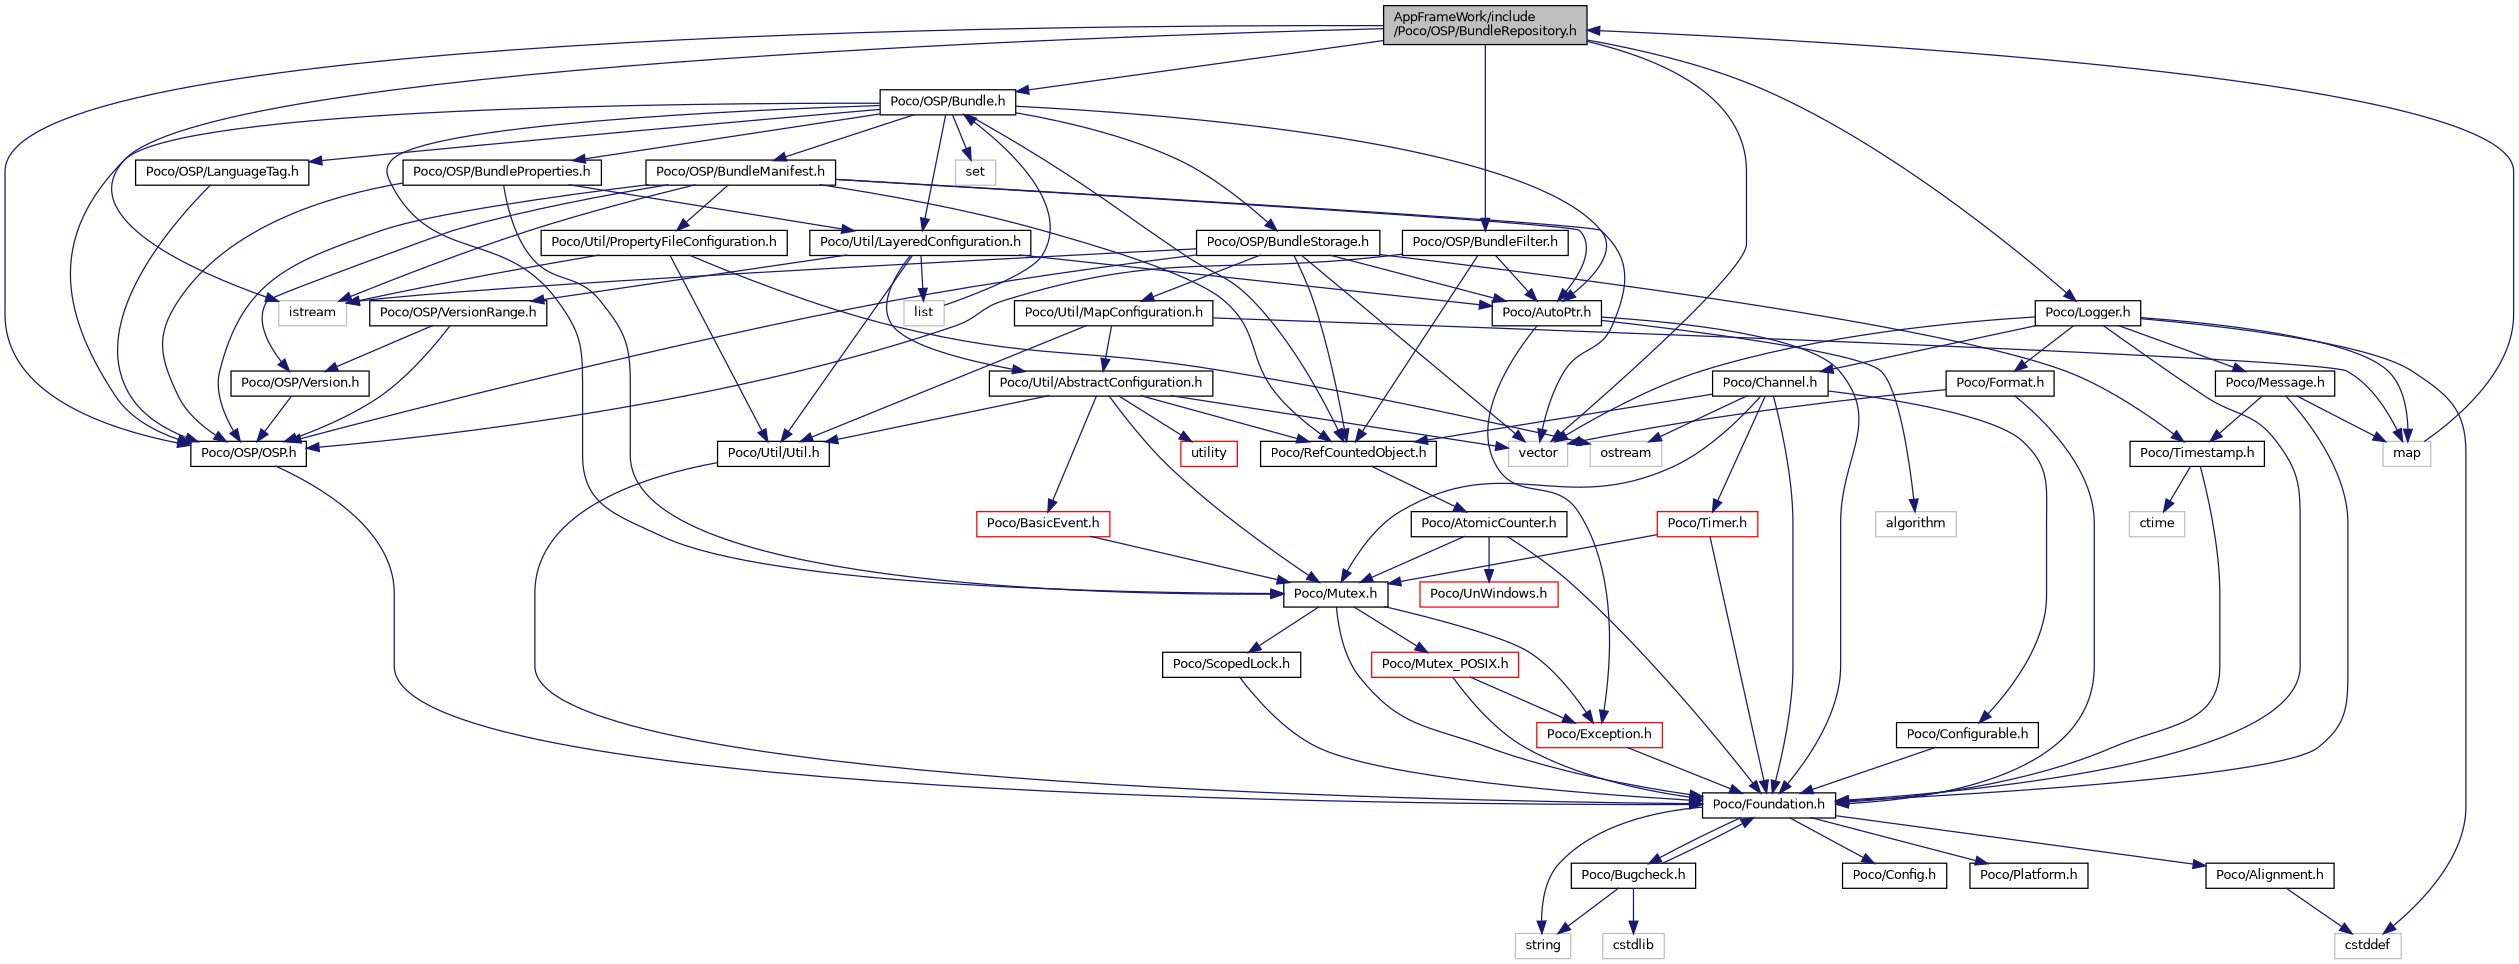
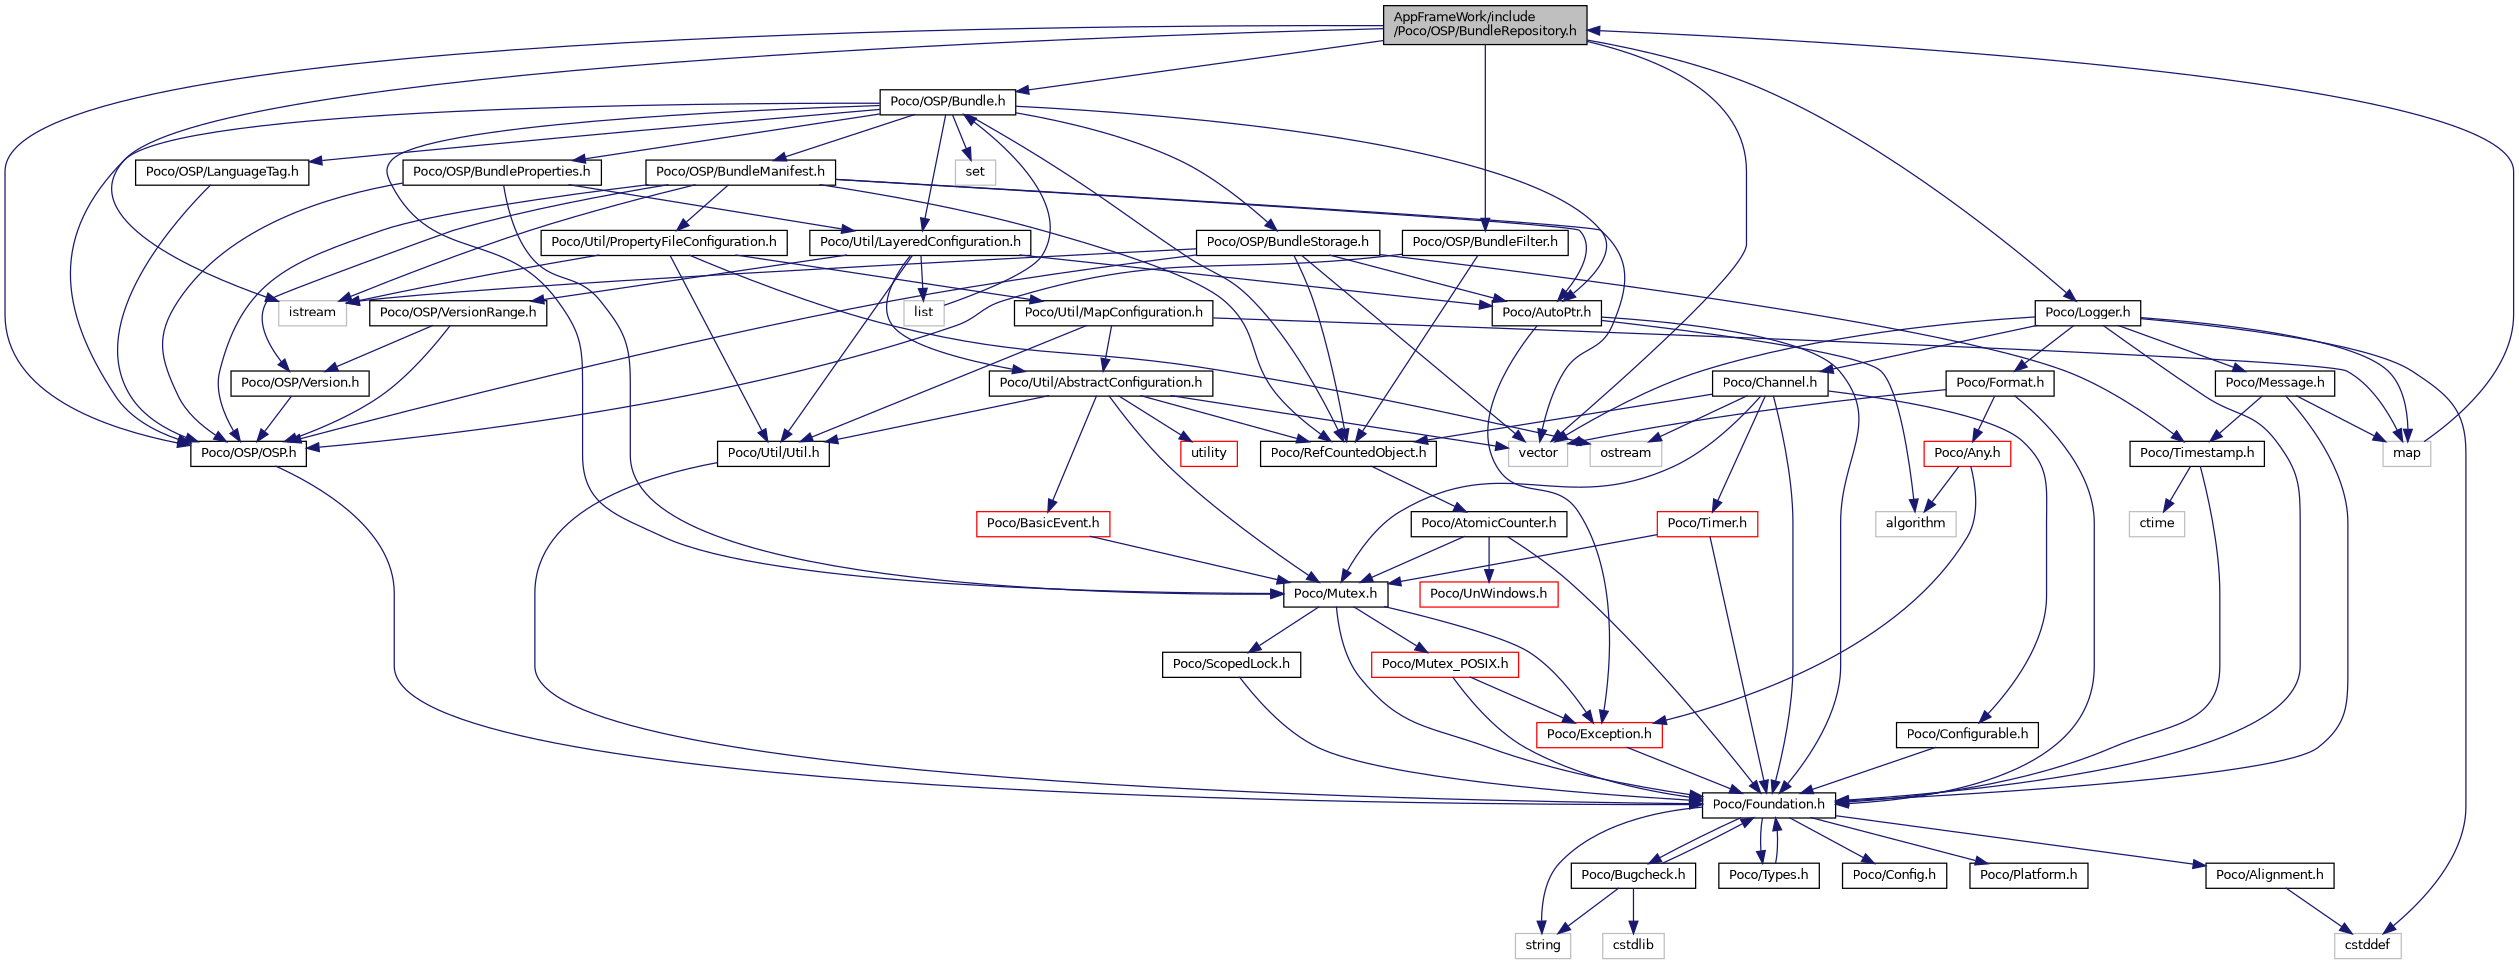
  digraph {
    node [color=black fillcolor=white fontname=Helvetica fontsize=10 shape=record style=filled]
    edge [color=midnightblue fontname=Helvetica fontsize=10 labelfontname=Helvetica labelfontsize=10 style=solid]
    n1 [fillcolor=grey75 fontcolor=black height=0.2 label="AppFrameWork/include\l/Poco/OSP/BundleRepository.h" width=0.4]
    n2 [height=0.2 label="Poco/OSP/OSP.h" width=0.4]
    n3 [height=0.2 label="Poco/OSP/Bundle.h" width=0.4]
    n4 [color=grey75 height=0.2 label=vector width=0.4]
    n5 [color=grey75 height=0.2 label=istream width=0.4]
    n6 [height=0.2 label="Poco/OSP/BundleFilter.h" width=0.4]
    n7 [height=0.2 label="Poco/Logger.h" width=0.4]
    n8 [height=0.2 label="Poco/Foundation.h" width=0.4]
    n9 [height=0.2 label="Poco/OSP/BundleManifest.h" width=0.4]
    n10 [height=0.2 label="Poco/Mutex.h" width=0.4]
    n11 [height=0.2 label="Poco/RefCountedObject.h" width=0.4]
    n12 [height=0.2 label="Poco/AutoPtr.h" width=0.4]
    n13 [height=0.2 label="Poco/OSP/BundleStorage.h" width=0.4]
    n14 [height=0.2 label="Poco/OSP/BundleProperties.h" width=0.4]
    n15 [height=0.2 label="Poco/Util/LayeredConfiguration.h" width=0.4]
    n16 [height=0.2 label="Poco/OSP/LanguageTag.h" width=0.4]
    n17 [color=grey75 height=0.2 label=set width=0.4]
    n18 [color=grey75 height=0.2 label=map width=0.4]
    n19 [color=grey75 height=0.2 label=cstddef width=0.4]
    n20 [height=0.2 label="Poco/Channel.h" width=0.4]
    n21 [height=0.2 label="Poco/Message.h" width=0.4]
    n22 [height=0.2 label="Poco/Format.h" width=0.4]
    n23 [height=0.2 label="Poco/Config.h" width=0.4]
    n24 [height=0.2 label="Poco/Platform.h" width=0.4]
    n25 [height=0.2 label="Poco/Alignment.h" width=0.4]
    n26 [height=0.2 label="Poco/Bugcheck.h" width=0.4]
    n27 [color=grey75 height=0.2 label=string width=0.4]
+   n28 [height=0.2 label="Poco/Types.h" width=0.4]
    n29 [color=grey75 height=0.2 label=cstdlib width=0.4]
    n30 [height=0.2 label="Poco/OSP/Version.h" width=0.4]
    n31 [height=0.2 label="Poco/Util/PropertyFileConfiguration.h" width=0.4]
    n32 [color=red height=0.2 label="Poco/Exception.h" width=0.4]
    n33 [height=0.2 label="Poco/ScopedLock.h" width=0.4]
    n34 [color=red height=0.2 label="Poco/Mutex_POSIX.h" width=0.4]
    n35 [height=0.2 label="Poco/AtomicCounter.h" width=0.4]
    n36 [color=grey75 height=0.2 label=algorithm width=0.4]
    n37 [height=0.2 label="Poco/Timestamp.h" width=0.4]
    n38 [height=0.2 label="Poco/OSP/VersionRange.h" width=0.4]
    n39 [height=0.2 label="Poco/Util/Util.h" width=0.4]
    n40 [height=0.2 label="Poco/Util/AbstractConfiguration.h" width=0.4]
    n41 [color=grey75 height=0.2 label=list width=0.4]
    n42 [height=0.2 label="Poco/Util/MapConfiguration.h" width=0.4]
    n43 [color=grey75 height=0.2 label=ostream width=0.4]
    n44 [color=red height=0.2 label="Poco/BasicEvent.h" width=0.4]
    n45 [color=red height=0.2 label=utility width=0.4]
    n46 [color=red height=0.2 label="Poco/UnWindows.h" width=0.4]
    n47 [color=grey75 height=0.2 label=ctime width=0.4]
    n48 [height=0.2 label="Poco/Configurable.h" width=0.4]
    n49 [color=red height=0.2 label="Poco/Timer.h" width=0.4]
+   n50 [color=red height=0.2 label="Poco/Any.h" width=0.4]
    n1 -> n2
    n1 -> n3
    n1 -> n4
    n1 -> n5
    n1 -> n6
    n1 -> n7
    n2 -> n8
    n3 -> n2
    n3 -> n9
    n3 -> n10
    n3 -> n11
    n3 -> n12
    n3 -> n13
    n3 -> n14
    n3 -> n15
    n3 -> n16
    n3 -> n17
    n6 -> n2
    n6 -> n11
-   n6 -> n12
    n7 -> n4
    n7 -> n8
    n7 -> n18
    n7 -> n19
    n7 -> n20
    n7 -> n21
    n7 -> n22
    n8 -> n23
    n8 -> n24
    n8 -> n25
    n8 -> n26
    n8 -> n27
+   n8 -> n28
    n9 -> n2
    n9 -> n4
    n9 -> n5
    n9 -> n11
    n9 -> n12
    n9 -> n30
    n9 -> n31
    n10 -> n8
    n10 -> n32
    n10 -> n33
    n10 -> n34
    n11 -> n35
    n12 -> n8
    n12 -> n32
    n12 -> n36
    n13 -> n2
    n13 -> n4
    n13 -> n5
    n13 -> n11
    n13 -> n12
    n13 -> n37
    n14 -> n2
    n14 -> n10
    n14 -> n15
    n15 -> n12
    n15 -> n38
    n15 -> n39
    n15 -> n40
    n15 -> n41
    n16 -> n2
    n18 -> n1
    n20 -> n8
    n20 -> n10
    n20 -> n11
    n20 -> n43
    n20 -> n48
    n20 -> n49
    n21 -> n8
    n21 -> n18
    n21 -> n37
    n22 -> n4
    n22 -> n8
+   n22 -> n50
    n25 -> n19
    n26 -> n8
    n26 -> n27
    n26 -> n29
+   n28 -> n8
    n30 -> n2
    n31 -> n5
    n31 -> n39
-   n13 -> n42
+   n31 -> n42
    n31 -> n43
    n32 -> n8
    n33 -> n8
    n34 -> n8
    n34 -> n32
    n35 -> n8
    n35 -> n10
    n35 -> n46
    n37 -> n8
    n37 -> n47
    n38 -> n2
    n38 -> n30
    n39 -> n8
    n40 -> n4
    n40 -> n10
    n40 -> n11
    n40 -> n39
    n40 -> n44
    n40 -> n45
    n41 -> n3
    n42 -> n18
    n42 -> n39
    n42 -> n40
    n44 -> n10
    n48 -> n8
    n49 -> n8
    n49 -> n10
+   n50 -> n32
+   n50 -> n36
  }
